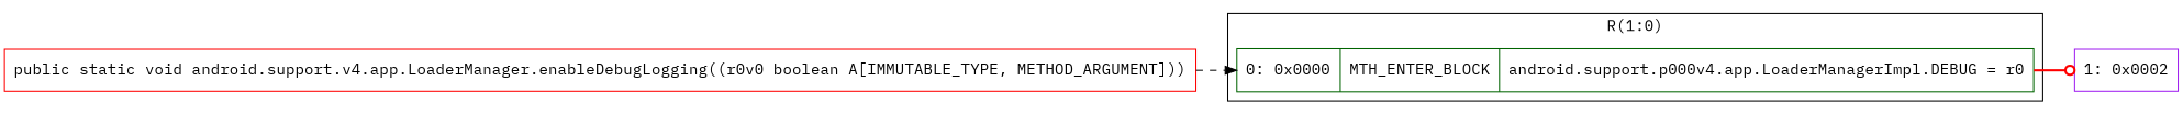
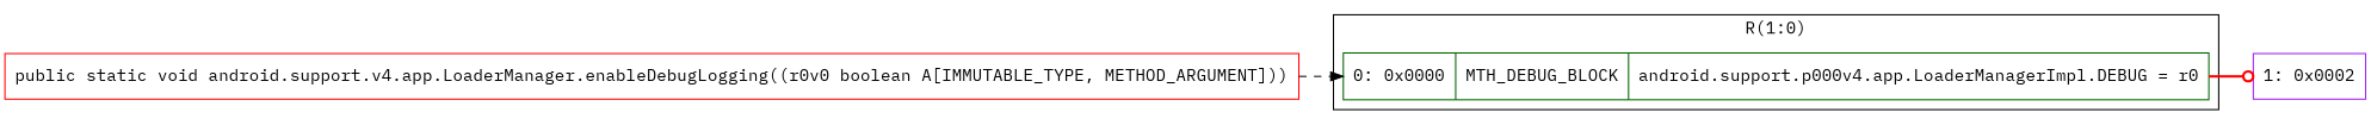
  digraph {
    rankdir=LR
    fontname="IBM Plex Mono"
    node [shape=record fontname="IBM Plex Mono"]
    edge [fontname="IBM Plex Mono"]
-   n1 [color=darkgreen label="{0\:\ 0x0000|MTH_ENTER_BLOCK\l|android.support.p000v4.app.LoaderManagerImpl.DEBUG = r0\l}"]
+   n1 [color=darkgreen label="{0\:\ 0x0000|MTH_DEBUG_BLOCK\l|android.support.p000v4.app.LoaderManagerImpl.DEBUG = r0\l}"]
    n2 [color=purple label="{1\:\ 0x0002}"]
    n3 [label="{public static void android.support.v4.app.LoaderManager.enableDebugLogging((r0v0 boolean A[IMMUTABLE_TYPE, METHOD_ARGUMENT])) }" color=red]
    subgraph cluster_1 {
      label="R(1:0)"
      n1
    }
    n1 -> n2 [color=red style=bold arrowhead=odot]
    n3 -> n1 [color=black style=dashed arrowhead=normal]
  }
